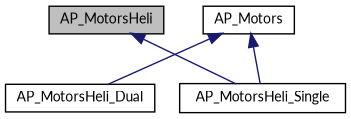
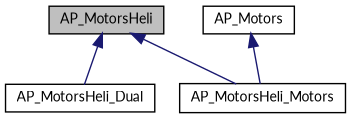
  digraph {
    fontname=Lato
    node [color=black fillcolor=white fontname=Lato fontsize=10 shape=record style=filled]
    edge [color=midnightblue dir=back fontname=Lato fontsize=10 labelfontname=Helvetica labelfontsize=10 style=solid]
    n1 [fillcolor=grey75 fontcolor=black height=0.2 label=AP_MotorsHeli width=0.4]
    n2 [height=0.2 label=AP_MotorsHeli_Dual width=0.4]
-   n3 [height=0.2 label=AP_MotorsHeli_Single width=0.4]
+   n3 [height=0.2 label=AP_MotorsHeli_Motors width=0.4]
    n4 [height=0.2 label=AP_Motors width=0.4]
-   n4 -> n2
+   n1 -> n2
    n1 -> n3
    n4 -> n3
  }
